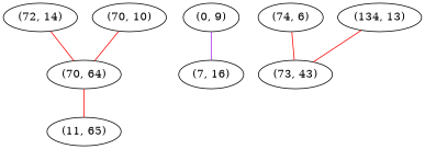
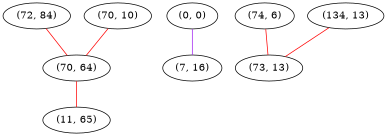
  graph {
    edge [color=red weight=1]
-   "(72, 14)"
+   "(72, 14)" [label="(72, 84)"]
    "(70, 64)"
    "(11, 65)"
-   "(0, 0)" [label="(0, 9)"]
+   "(0, 0)"
    "(7, 16)"
    n6 [label="(70, 10)"]
    "(74, 6)"
-   "(73, 13)" [label="(73, 43)"]
+   "(73, 13)"
    n9 [label="(134, 13)"]
    "(72, 14)" -- "(70, 64)"
    "(70, 64)" -- "(11, 65)"
    "(0, 0)" -- "(7, 16)" [color=purple weight=4]
    n6 -- "(70, 64)"
    "(74, 6)" -- "(73, 13)"
    n9 -- "(73, 13)"
  }
